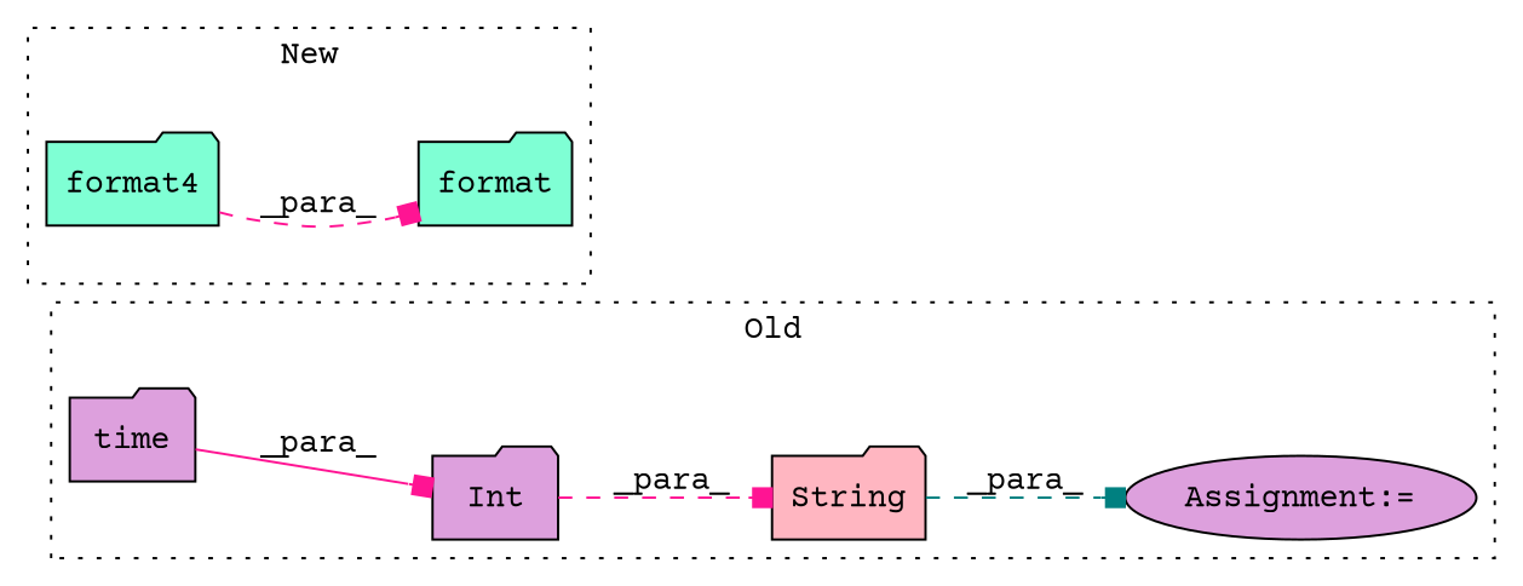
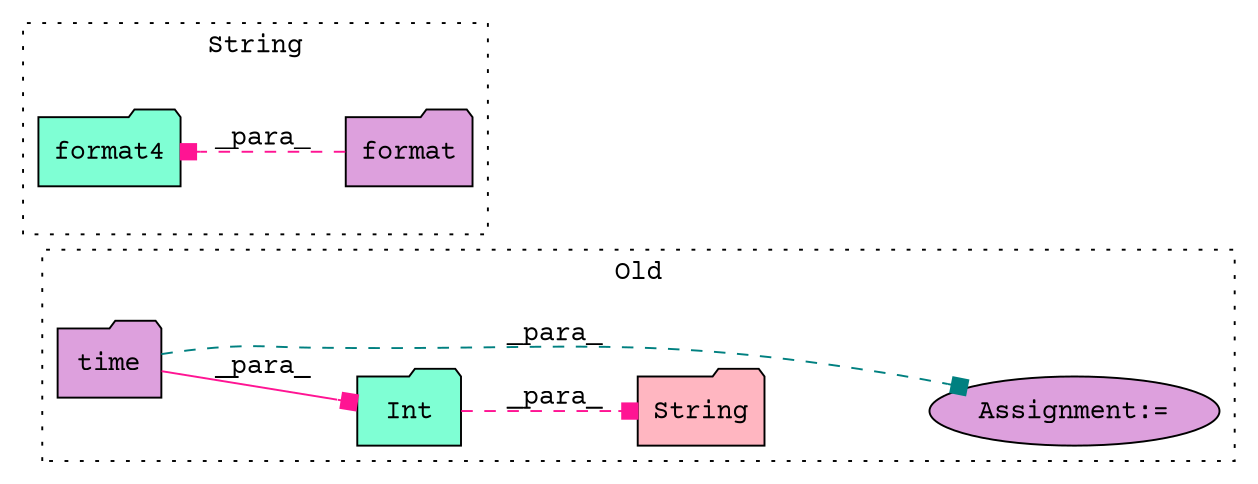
  digraph {
    fontname="Courier Prime"
    rankdir=LR
    node [a=32 fillcolor=aquamarine fontname="Courier Prime" l="7,1" shape=folder style=filled]
    edge [arrowhead=box color=deeppink fontname="Courier Prime" style=dashed]
-   n1 [fillcolor=plum l="4,1" label=Int s="918,933"]
+   n1 [l="4,1" label=Int s="918,933"]
    n2 [fillcolor=plum l=6 label=time s=927]
    n3 [fillcolor=lightpink label=String s="911,934"]
    n4 [a=7 fillcolor=plum l=1 label="Assignment:=" s=948 shape=ellipse]
    n5 [l=7 label=format4 s=961]
-   n6 [label=format s="949,968"]
+   n6 [fillcolor=plum label=format s="949,968"]
    subgraph cluster_1 {
      label=Old
      style=dotted
      n1
      n2
      n3
      n4
    }
    subgraph cluster_2 {
-     label=New
+     label=String
      style=dotted
      n5
      n6
    }
    n1 -> n3 [label=_para_]
    n2 -> n1 [label=_para_ style=solid]
-   n3 -> n4 [color=teal label=_para_]
-   n5 -> n6 [label=_para_]
+   n2 -> n4 [color=teal label=_para_]
+   n6 -> n5 [label=_para_]
  }
